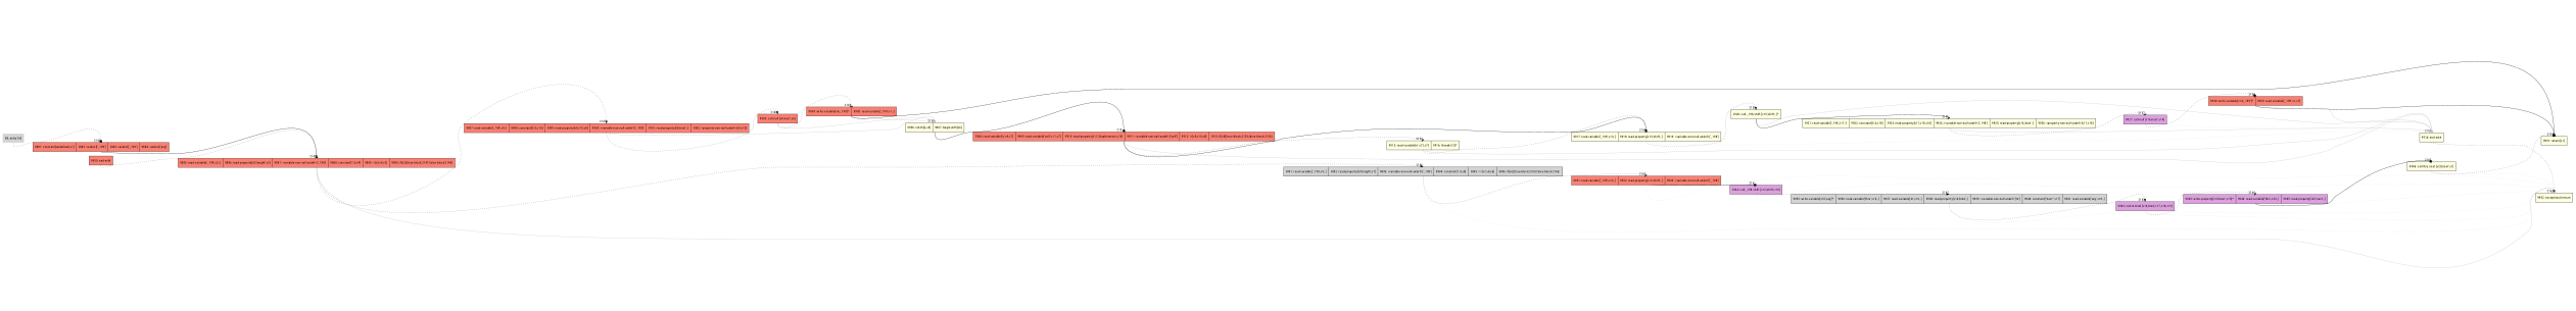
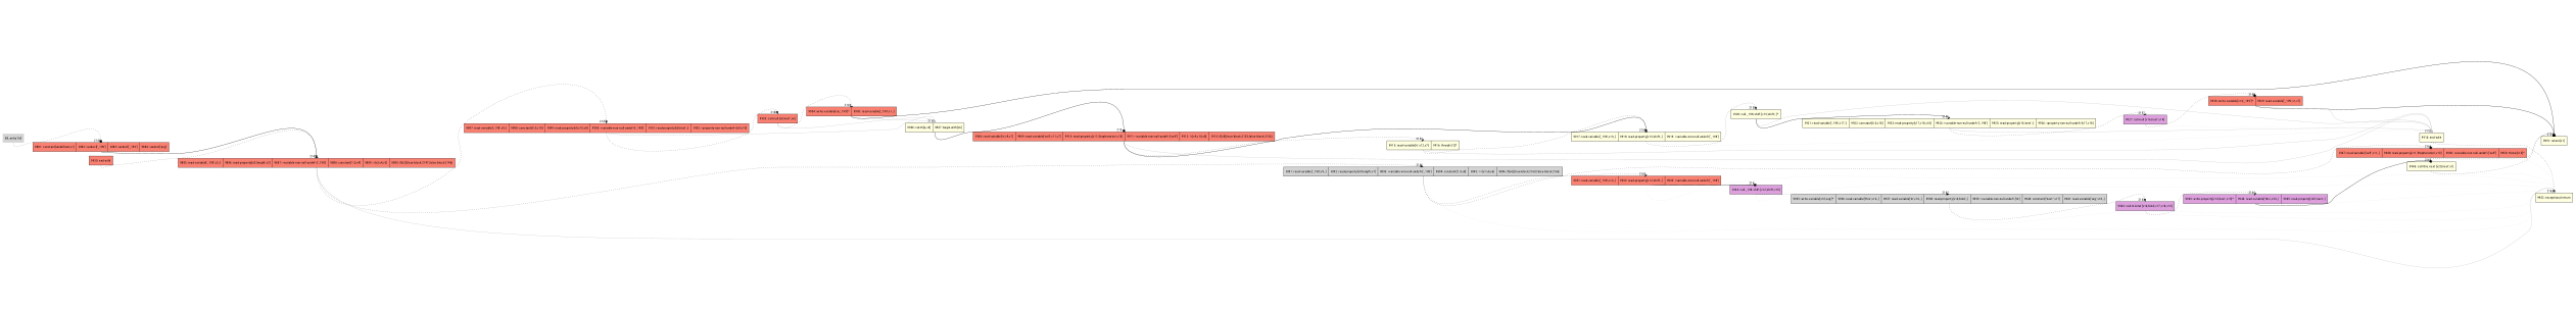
  digraph {
    fontname="Roboto Condensed"
    rankdir=LR
    node [fillcolor=salmon fontname="Roboto Condensed" shape=record style=filled]
    edge [arrowhead=tee fontname="Roboto Condensed" headport=n style=dotted tailport=s]
    BB_entry163 [fillcolor=lightgrey shape=none]
    n2 [label="{9881: constant[undefined,v1]|9882: vardecl['_199']|9883: vardecl['_199']|9884: vardecl['arg']}"]
    n3 [label="{9885: read-variable['_198',v5,-]|9886: read-property[v5,'length',v3]|9887: \<variable-non-null-undef\>['_198']|9888: constant[1.0,v4]|9889: \>[v3,v4,v2]|9890: if[v2](true-block:2147,false-block:2146)}"]
    n4 [label="{9897: read-variable['_198',v9,-]|9898: constant[0.0,v10]|9899: read-property[v9,v10,v8]|9900: \<variable-non-null-undef\>['_198']|9901: read-property[v8,'next',-]|9902: \<property-non-null-undef\>[v9,v10]}"]
    n5 [fillcolor=lightgrey label="{9891: read-variable['_198',v9,-]|9892: read-property[v9,'length',v7]|9893: \<variable-non-null-undef\>['_198']|9894: constant[1.0,v8]|9895: ==[v7,v8,v6]|9896: if[v6](true-block:2160,false-block:2166)}"]
    n6 [fillcolor=lightyellow label="{9952: exceptional-return}"]
    n7 [label="{9903: call-null [v8,'next',v6]}"]
    n8 [fillcolor=lightyellow label="{9906: catch[e,v6]|9907: begin-with[v6]}"]
    n9 [label="{9931: read-variable['_198',v12,-]|9932: read-property[v12,'shift',-]|9933: \<variable-non-null-undef\>['_198']}"]
+   n10 [label="{9947: read-variable['self',v11,-]|9948: read-property[v11,'StopIteration',v10]|9949: \<variable-non-null-undef\>['self']|9950: throw[v10]*}"]
    n11 [label="{9904: write-variable[v6,'_199']*|9905: read-variable['_199',v1,-]}"]
    n12 [label="{9908: read-variable['e',v9,v7]|9909: read-variable['self',v11,v7]|9910: read-property[v11,'StopIteration',v10]|9911: \<variable-non-null-undef\>['self']|9912: !=[v9,v10,v8]|9913: if[v8](true-block:2153,false-block:2154)}"]
    n13 [fillcolor=plum label="{9934: call-_198.shift [v12,'shift',v10]}"]
    n14 [fillcolor=lightyellow label="{9951: return[v1]}"]
    n15 [fillcolor=lightgrey label="{9935: write-variable[v10,'arg']*|9936: read-variable['this',v14,-]|9937: read-variable['m',v16,-]|9938: read-property[v16,'bind',-]|9939: \<variable-non-null-undef\>['m']|9940: constant[\"next\",v17]|9941: read-variable['arg',v18,-]}"]
    n16 [fillcolor=lightyellow label="{9915: read-variable['e',v12,v7]|9916: throw[v12]*}"]
    n17 [fillcolor=lightyellow label="{9917: read-variable['_198',v13,-]|9918: read-property[v13,'shift',-]|9919: \<variable-non-null-undef\>['_198']}"]
    n18 [fillcolor=lightyellow label="{9914: end-with}"]
    n19 [fillcolor=lightyellow label="{9920: call-_198.shift [v13,'shift',-]*}"]
    n20 [fillcolor=lightyellow label="{9921: read-variable['_198',v17,-]|9922: constant[0.0,v18]|9923: read-property[v17,v18,v16]|9924: \<variable-non-null-undef\>['_198']|9925: read-property[v16,'next',-]|9926: \<property-non-null-undef\>[v17,v18]}"]
    n21 [fillcolor=plum label="{9927: call-null [v16,'next',v14]}"]
    n22 [label="{9928: write-variable[v14,'_199']*|9929: read-variable['_199',v1,v7]}"]
    n23 [label="{9930: end-with}"]
    n24 [fillcolor=plum label="{9942: call-m.bind [v16,'bind',v17,v18,v13]}"]
    n25 [fillcolor=plum label="{9943: write-property[v14,'next',v13]*|9944: read-variable['this',v20,-]|9945: read-property[v20,'next',-]}"]
    n26 [fillcolor=lightyellow label="{9946: call-this.next [v20,'next',v1]}"]
    BB_entry163 -> n2 [arrowhead=box headlabel="    2144"]
    n2 -> n3 [arrowhead=normal headlabel="      2145" style=solid]
    n3 -> n4 [arrowhead=normal headlabel="      2147"]
    n3 -> n5 [arrowhead=normal headlabel="      2146"]
    n3 -> n6 [arrowhead=normal color=gray headlabel="      2168" style=solid]
    n4 -> n7 [arrowhead=normal headlabel="      2148"]
    n4 -> n8 [arrowhead=normal color=gray headlabel="      2150" style=solid]
    n5 -> n6 [arrowhead=box color=gray]
    n5 -> n9 [headlabel="      2160"]
+   n5 -> n10 [arrowhead=box headlabel="      2166"]
    n7 -> n8 [arrowhead=box color=gray style=solid]
    n7 -> n11 [headlabel="      2149"]
    n8 -> n12 [arrowhead=box headlabel="      2151" style=solid]
    n9 -> n6 [arrowhead=normal color=gray]
    n9 -> n13 [arrowhead=box headlabel="      2161" style=solid]
+   n10 -> n6 [color=gray]
+   n10 -> n14
    n11 -> n8 [color=gray style=solid]
    n11 -> n14 [headlabel="      2167" style=solid]
    n12 -> n16 [headlabel="      2153"]
    n12 -> n17 [arrowhead=normal headlabel="      2154" style=solid]
    n12 -> n18 [arrowhead=box color=gray headlabel="      2152" style=solid]
    n13 -> n6 [arrowhead=normal color=gray]
    n13 -> n15 [arrowhead=normal headlabel="      2162"]
    n15 -> n6 [arrowhead=box color=gray]
    n15 -> n24 [arrowhead=normal headlabel="      2163"]
    n16 -> n17
    n16 -> n18 [arrowhead=normal color=gray style=solid]
    n17 -> n18 [arrowhead=box color=gray]
    n17 -> n19 [arrowhead=normal headlabel="      2155"]
    n18 -> n6 [arrowhead=normal]
    n19 -> n18 [color=gray style=solid]
    n19 -> n20 [headlabel="      2156" style=solid]
    n20 -> n18 [arrowhead=box color=gray style=solid]
    n20 -> n21 [headlabel="      2157"]
    n21 -> n18 [arrowhead=box color=gray]
    n21 -> n22 [arrowhead=box headlabel="      2158"]
    n22 -> n14 [arrowhead=box style=solid]
    n22 -> n18 [color=gray style=solid]
    n23 -> n3
    n24 -> n6 [color=gray]
    n24 -> n25 [headlabel="      2164"]
    n25 -> n6 [arrowhead=normal color=gray]
    n25 -> n26 [arrowhead=box headlabel="      2165" style=solid]
    n26 -> n6 [color=gray]
    n26 -> n14 [arrowhead=box]
  }
